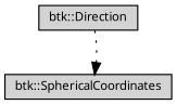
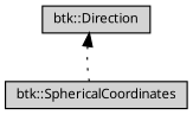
  digraph {
    node [color=black fillcolor=lightgrey fontname="FreeSans.ttf" fontsize=10 shape=record style=filled]
    n1 [fontcolor=black height=0.2 label="btk::Direction" width=0.4]
    n2 [height=0.2 label="btk::SphericalCoordinates" width=0.4]
-   n2 -> n1 [color=black dir=back fontname="FreeSans.ttf" fontsize=10 labelfontname="FreeSans.ttf" labelfontsize=10 style=dotted]
+   n1 -> n2 [color=black dir=back fontname="FreeSans.ttf" fontsize=10 labelfontname="FreeSans.ttf" labelfontsize=10 style=dotted]
  }
